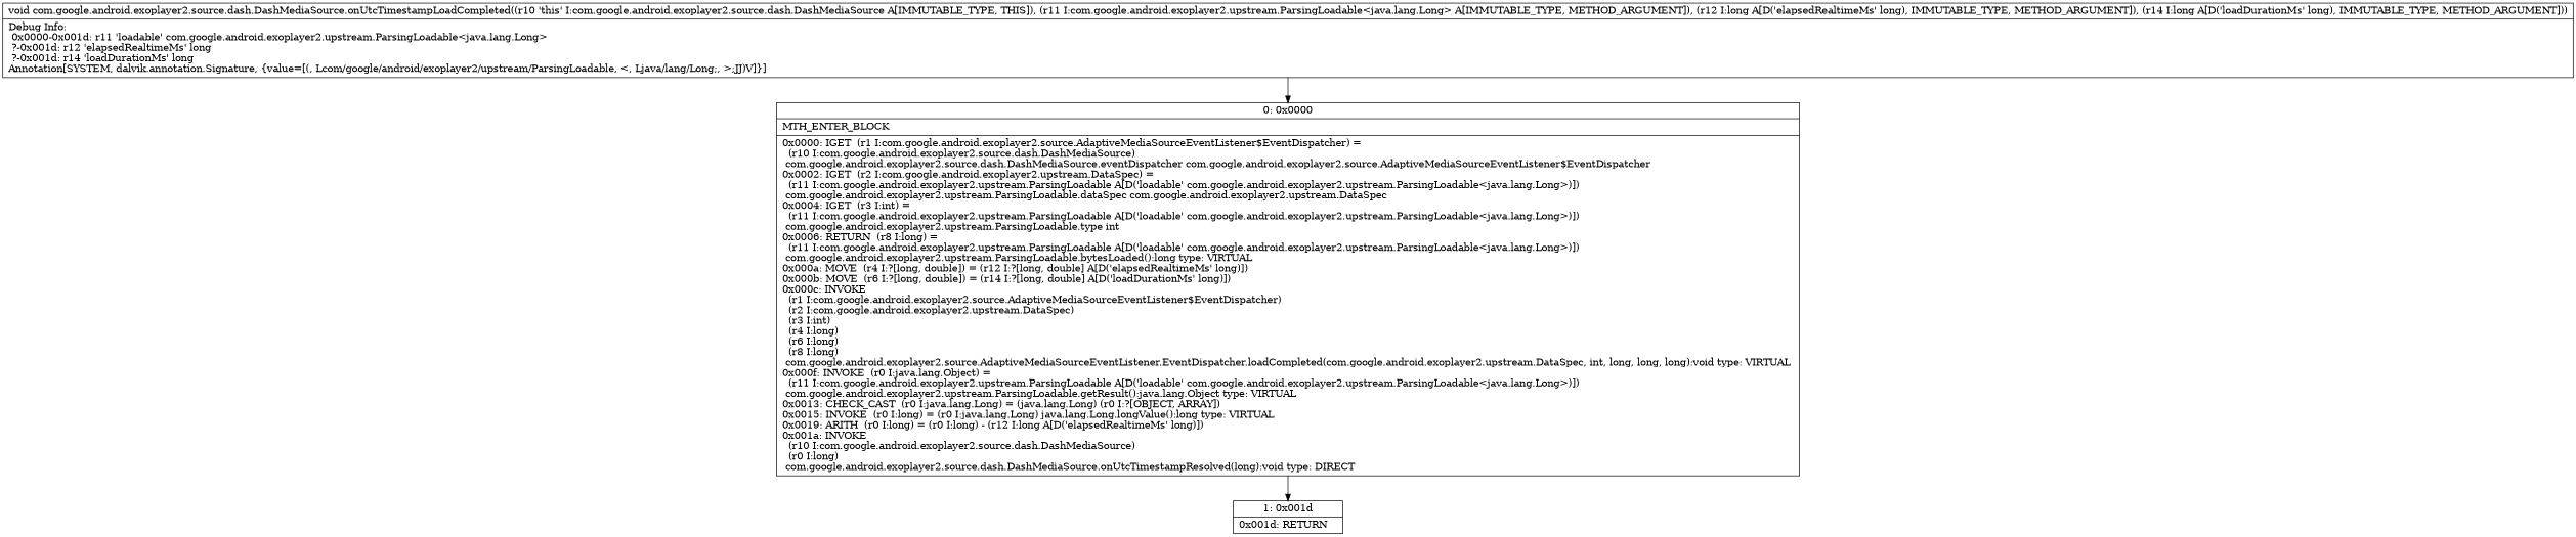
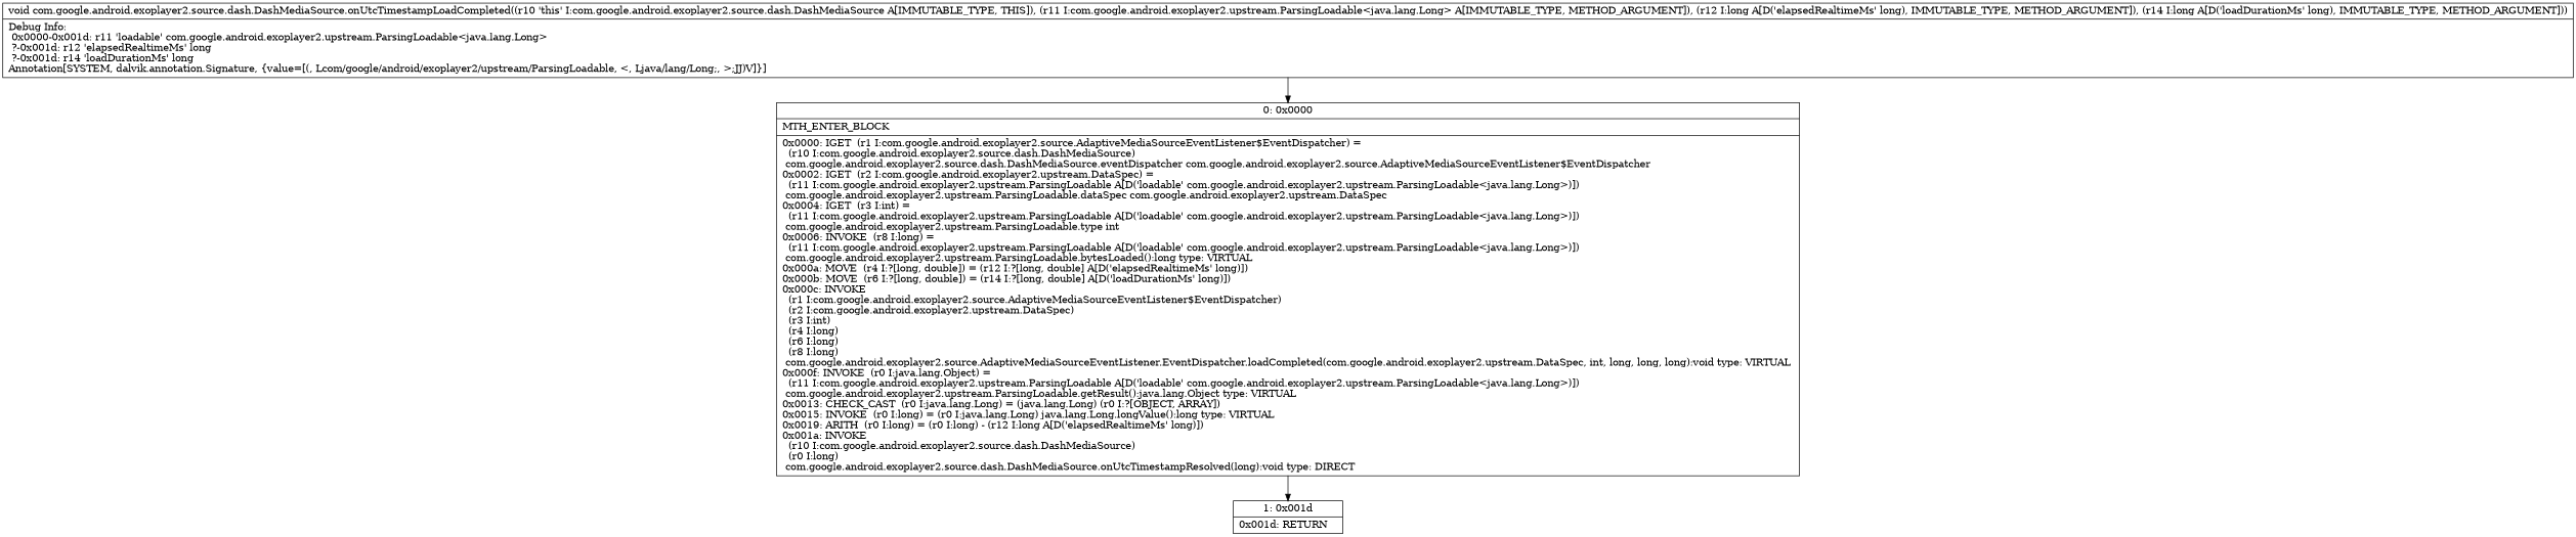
  digraph {
    node [shape=record]
-   n1 [label="{0\:\ 0x0000|MTH_ENTER_BLOCK\l|0x0000: IGET  (r1 I:com.google.android.exoplayer2.source.AdaptiveMediaSourceEventListener$EventDispatcher) = \l  (r10 I:com.google.android.exoplayer2.source.dash.DashMediaSource)\l com.google.android.exoplayer2.source.dash.DashMediaSource.eventDispatcher com.google.android.exoplayer2.source.AdaptiveMediaSourceEventListener$EventDispatcher \l0x0002: IGET  (r2 I:com.google.android.exoplayer2.upstream.DataSpec) = \l  (r11 I:com.google.android.exoplayer2.upstream.ParsingLoadable A[D('loadable' com.google.android.exoplayer2.upstream.ParsingLoadable\<java.lang.Long\>)])\l com.google.android.exoplayer2.upstream.ParsingLoadable.dataSpec com.google.android.exoplayer2.upstream.DataSpec \l0x0004: IGET  (r3 I:int) = \l  (r11 I:com.google.android.exoplayer2.upstream.ParsingLoadable A[D('loadable' com.google.android.exoplayer2.upstream.ParsingLoadable\<java.lang.Long\>)])\l com.google.android.exoplayer2.upstream.ParsingLoadable.type int \l0x0006: RETURN  (r8 I:long) = \l  (r11 I:com.google.android.exoplayer2.upstream.ParsingLoadable A[D('loadable' com.google.android.exoplayer2.upstream.ParsingLoadable\<java.lang.Long\>)])\l com.google.android.exoplayer2.upstream.ParsingLoadable.bytesLoaded():long type: VIRTUAL \l0x000a: MOVE  (r4 I:?[long, double]) = (r12 I:?[long, double] A[D('elapsedRealtimeMs' long)]) \l0x000b: MOVE  (r6 I:?[long, double]) = (r14 I:?[long, double] A[D('loadDurationMs' long)]) \l0x000c: INVOKE  \l  (r1 I:com.google.android.exoplayer2.source.AdaptiveMediaSourceEventListener$EventDispatcher)\l  (r2 I:com.google.android.exoplayer2.upstream.DataSpec)\l  (r3 I:int)\l  (r4 I:long)\l  (r6 I:long)\l  (r8 I:long)\l com.google.android.exoplayer2.source.AdaptiveMediaSourceEventListener.EventDispatcher.loadCompleted(com.google.android.exoplayer2.upstream.DataSpec, int, long, long, long):void type: VIRTUAL \l0x000f: INVOKE  (r0 I:java.lang.Object) = \l  (r11 I:com.google.android.exoplayer2.upstream.ParsingLoadable A[D('loadable' com.google.android.exoplayer2.upstream.ParsingLoadable\<java.lang.Long\>)])\l com.google.android.exoplayer2.upstream.ParsingLoadable.getResult():java.lang.Object type: VIRTUAL \l0x0013: CHECK_CAST  (r0 I:java.lang.Long) = (java.lang.Long) (r0 I:?[OBJECT, ARRAY]) \l0x0015: INVOKE  (r0 I:long) = (r0 I:java.lang.Long) java.lang.Long.longValue():long type: VIRTUAL \l0x0019: ARITH  (r0 I:long) = (r0 I:long) \- (r12 I:long A[D('elapsedRealtimeMs' long)]) \l0x001a: INVOKE  \l  (r10 I:com.google.android.exoplayer2.source.dash.DashMediaSource)\l  (r0 I:long)\l com.google.android.exoplayer2.source.dash.DashMediaSource.onUtcTimestampResolved(long):void type: DIRECT \l}"]
+   n1 [label="{0\:\ 0x0000|MTH_ENTER_BLOCK\l|0x0000: IGET  (r1 I:com.google.android.exoplayer2.source.AdaptiveMediaSourceEventListener$EventDispatcher) = \l  (r10 I:com.google.android.exoplayer2.source.dash.DashMediaSource)\l com.google.android.exoplayer2.source.dash.DashMediaSource.eventDispatcher com.google.android.exoplayer2.source.AdaptiveMediaSourceEventListener$EventDispatcher \l0x0002: IGET  (r2 I:com.google.android.exoplayer2.upstream.DataSpec) = \l  (r11 I:com.google.android.exoplayer2.upstream.ParsingLoadable A[D('loadable' com.google.android.exoplayer2.upstream.ParsingLoadable\<java.lang.Long\>)])\l com.google.android.exoplayer2.upstream.ParsingLoadable.dataSpec com.google.android.exoplayer2.upstream.DataSpec \l0x0004: IGET  (r3 I:int) = \l  (r11 I:com.google.android.exoplayer2.upstream.ParsingLoadable A[D('loadable' com.google.android.exoplayer2.upstream.ParsingLoadable\<java.lang.Long\>)])\l com.google.android.exoplayer2.upstream.ParsingLoadable.type int \l0x0006: INVOKE  (r8 I:long) = \l  (r11 I:com.google.android.exoplayer2.upstream.ParsingLoadable A[D('loadable' com.google.android.exoplayer2.upstream.ParsingLoadable\<java.lang.Long\>)])\l com.google.android.exoplayer2.upstream.ParsingLoadable.bytesLoaded():long type: VIRTUAL \l0x000a: MOVE  (r4 I:?[long, double]) = (r12 I:?[long, double] A[D('elapsedRealtimeMs' long)]) \l0x000b: MOVE  (r6 I:?[long, double]) = (r14 I:?[long, double] A[D('loadDurationMs' long)]) \l0x000c: INVOKE  \l  (r1 I:com.google.android.exoplayer2.source.AdaptiveMediaSourceEventListener$EventDispatcher)\l  (r2 I:com.google.android.exoplayer2.upstream.DataSpec)\l  (r3 I:int)\l  (r4 I:long)\l  (r6 I:long)\l  (r8 I:long)\l com.google.android.exoplayer2.source.AdaptiveMediaSourceEventListener.EventDispatcher.loadCompleted(com.google.android.exoplayer2.upstream.DataSpec, int, long, long, long):void type: VIRTUAL \l0x000f: INVOKE  (r0 I:java.lang.Object) = \l  (r11 I:com.google.android.exoplayer2.upstream.ParsingLoadable A[D('loadable' com.google.android.exoplayer2.upstream.ParsingLoadable\<java.lang.Long\>)])\l com.google.android.exoplayer2.upstream.ParsingLoadable.getResult():java.lang.Object type: VIRTUAL \l0x0013: CHECK_CAST  (r0 I:java.lang.Long) = (java.lang.Long) (r0 I:?[OBJECT, ARRAY]) \l0x0015: INVOKE  (r0 I:long) = (r0 I:java.lang.Long) java.lang.Long.longValue():long type: VIRTUAL \l0x0019: ARITH  (r0 I:long) = (r0 I:long) \- (r12 I:long A[D('elapsedRealtimeMs' long)]) \l0x001a: INVOKE  \l  (r10 I:com.google.android.exoplayer2.source.dash.DashMediaSource)\l  (r0 I:long)\l com.google.android.exoplayer2.source.dash.DashMediaSource.onUtcTimestampResolved(long):void type: DIRECT \l}"]
    n2 [label="{1\:\ 0x001d|0x001d: RETURN   \l}"]
    n3 [label="{void com.google.android.exoplayer2.source.dash.DashMediaSource.onUtcTimestampLoadCompleted((r10 'this' I:com.google.android.exoplayer2.source.dash.DashMediaSource A[IMMUTABLE_TYPE, THIS]), (r11 I:com.google.android.exoplayer2.upstream.ParsingLoadable\<java.lang.Long\> A[IMMUTABLE_TYPE, METHOD_ARGUMENT]), (r12 I:long A[D('elapsedRealtimeMs' long), IMMUTABLE_TYPE, METHOD_ARGUMENT]), (r14 I:long A[D('loadDurationMs' long), IMMUTABLE_TYPE, METHOD_ARGUMENT]))  | Debug Info:\l  0x0000\-0x001d: r11 'loadable' com.google.android.exoplayer2.upstream.ParsingLoadable\<java.lang.Long\>\l  ?\-0x001d: r12 'elapsedRealtimeMs' long\l  ?\-0x001d: r14 'loadDurationMs' long\lAnnotation[SYSTEM, dalvik.annotation.Signature, \{value=[(, Lcom\/google\/android\/exoplayer2\/upstream\/ParsingLoadable, \<, Ljava\/lang\/Long;, \>;JJ)V]\}]\l}"]
    n1 -> n2
    n3 -> n1
  }
